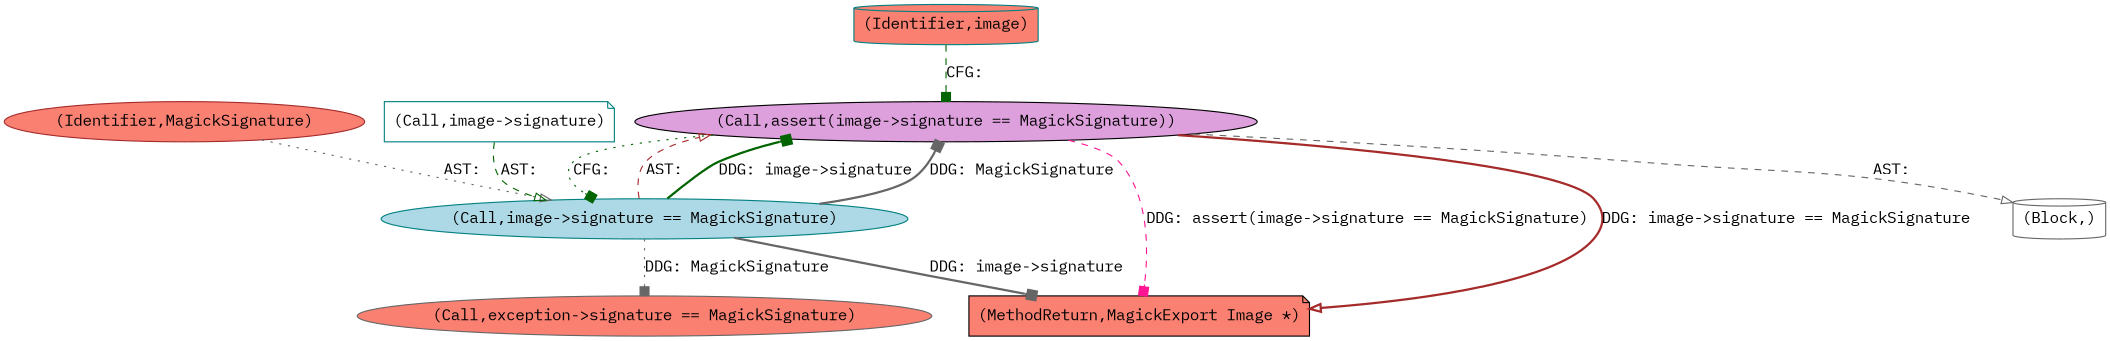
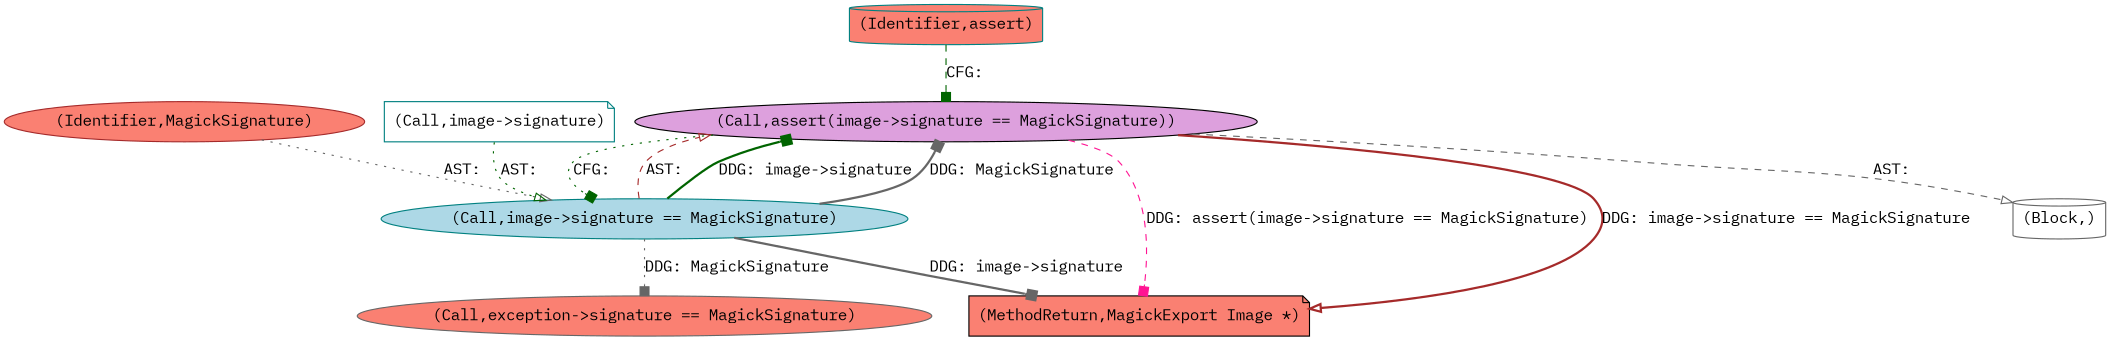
  digraph {
    fontname="IBM Plex Mono"
    node [color=teal fillcolor=salmon fontname="IBM Plex Mono" shape=ellipse style=filled]
    edge [arrowhead=box color=gray40 fontname="IBM Plex Mono" style=dotted]
    n1 [color=black fillcolor=plum label="(Call,assert(image->signature == MagickSignature))"]
    n2 [fillcolor=lightblue label="(Call,image->signature == MagickSignature)"]
    n3 [color=black label="(MethodReturn,MagickExport Image *)" shape=note]
    n4 [color=gray40 fillcolor=white label="(Block,)" shape=cylinder]
    n5 [color=gray40 label="(Call,exception->signature == MagickSignature)"]
    n6 [color=brown label="(Identifier,MagickSignature)"]
    n7 [fillcolor=white label="(Call,image->signature)" shape=note]
-   n8 [label="(Identifier,image)" shape=cylinder]
+   n8 [label="(Identifier,assert)" shape=cylinder]
    n1 -> n2 [color=darkgreen label="CFG: "]
    n1 -> n3 [color=deeppink label="DDG: assert(image->signature == MagickSignature)" style=dashed]
    n1 -> n3 [arrowhead=onormal color=brown label="DDG: image->signature == MagickSignature" style=bold]
    n1 -> n4 [arrowhead=onormal label="AST: " style=dashed]
    n2 -> n1 [arrowhead=onormal color=brown label="AST: " style=dashed]
    n2 -> n1 [color=darkgreen label="DDG: image->signature" style=bold]
    n2 -> n1 [label="DDG: MagickSignature" style=bold]
    n2 -> n3 [label="DDG: image->signature" style=bold]
    n2 -> n5 [label="DDG: MagickSignature"]
    n6 -> n2 [arrowhead=onormal label="AST: "]
-   n7 -> n2 [arrowhead=onormal color=darkgreen label="AST: " style=dashed]
+   n7 -> n2 [arrowhead=onormal color=darkgreen label="AST: "]
    n8 -> n1 [color=darkgreen label="CFG: " style=dashed]
  }
